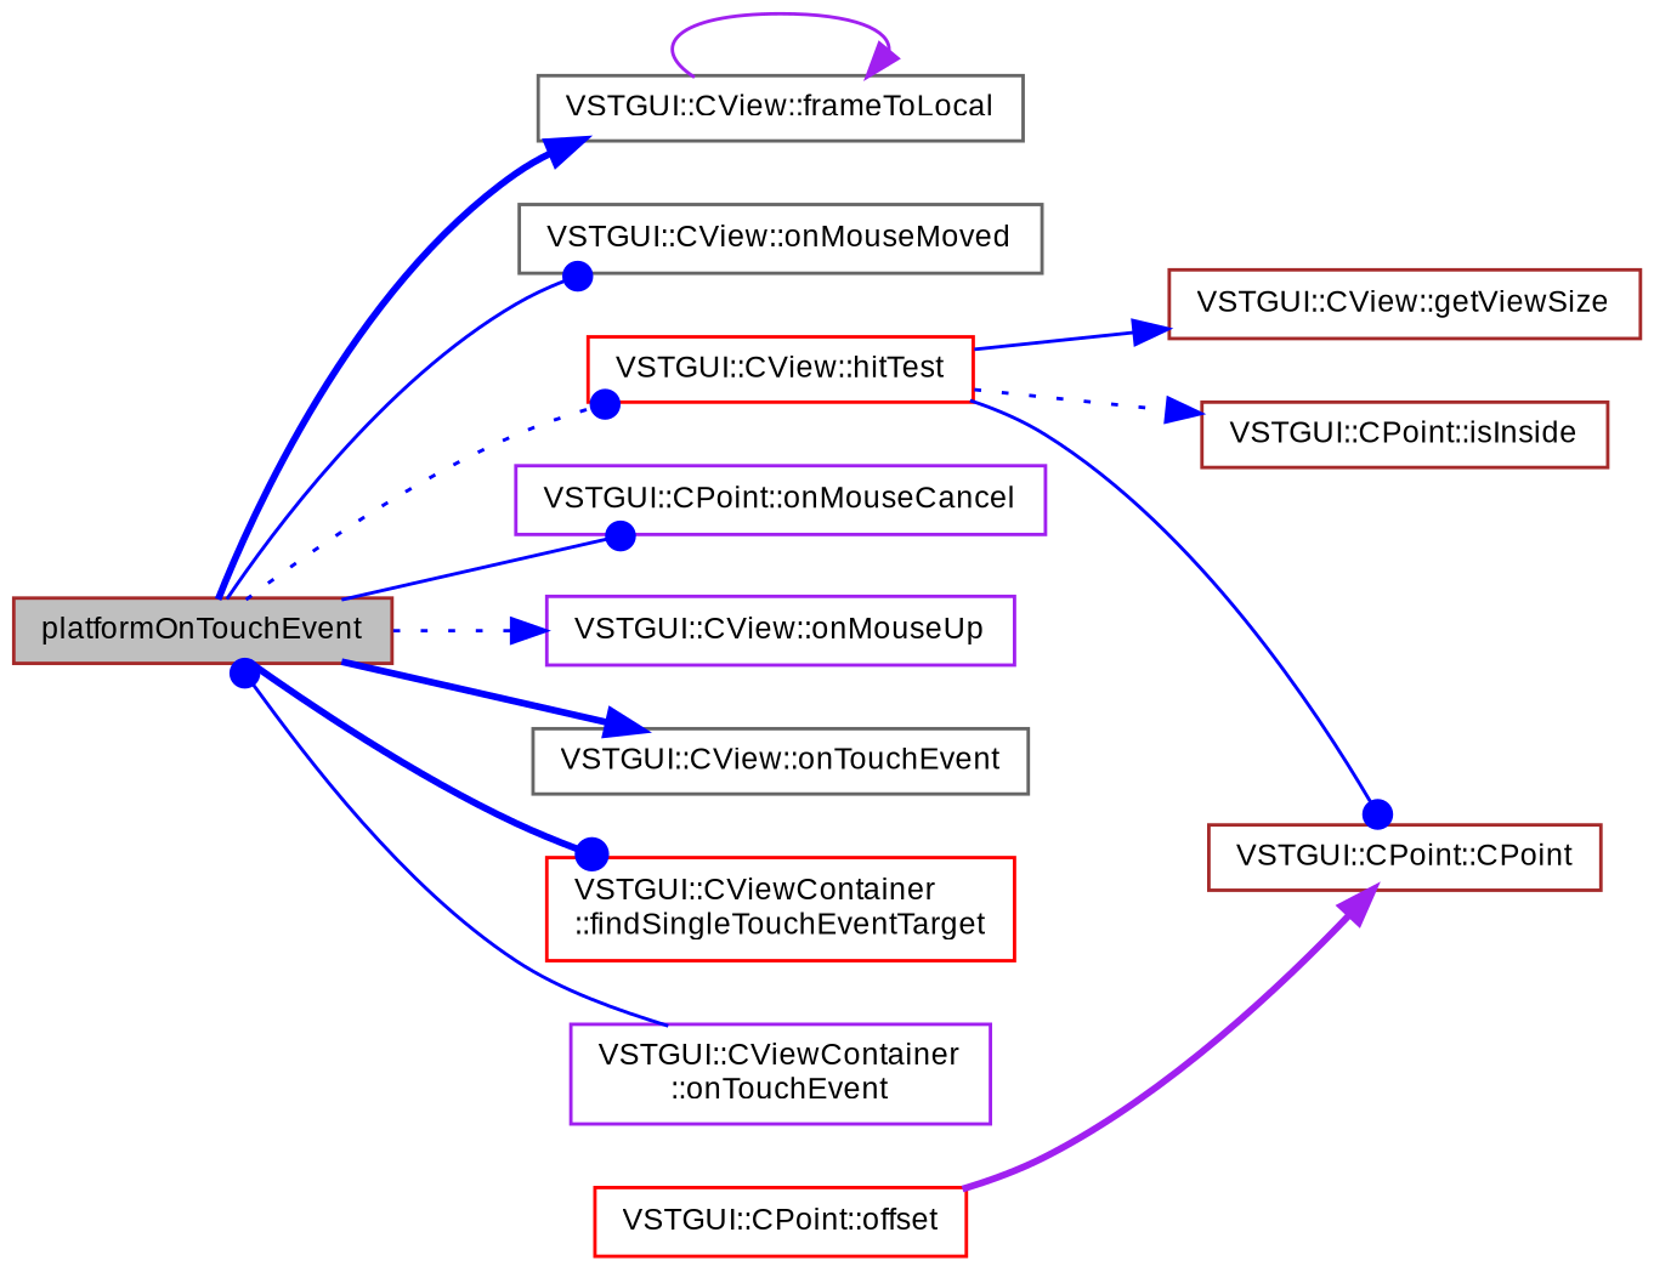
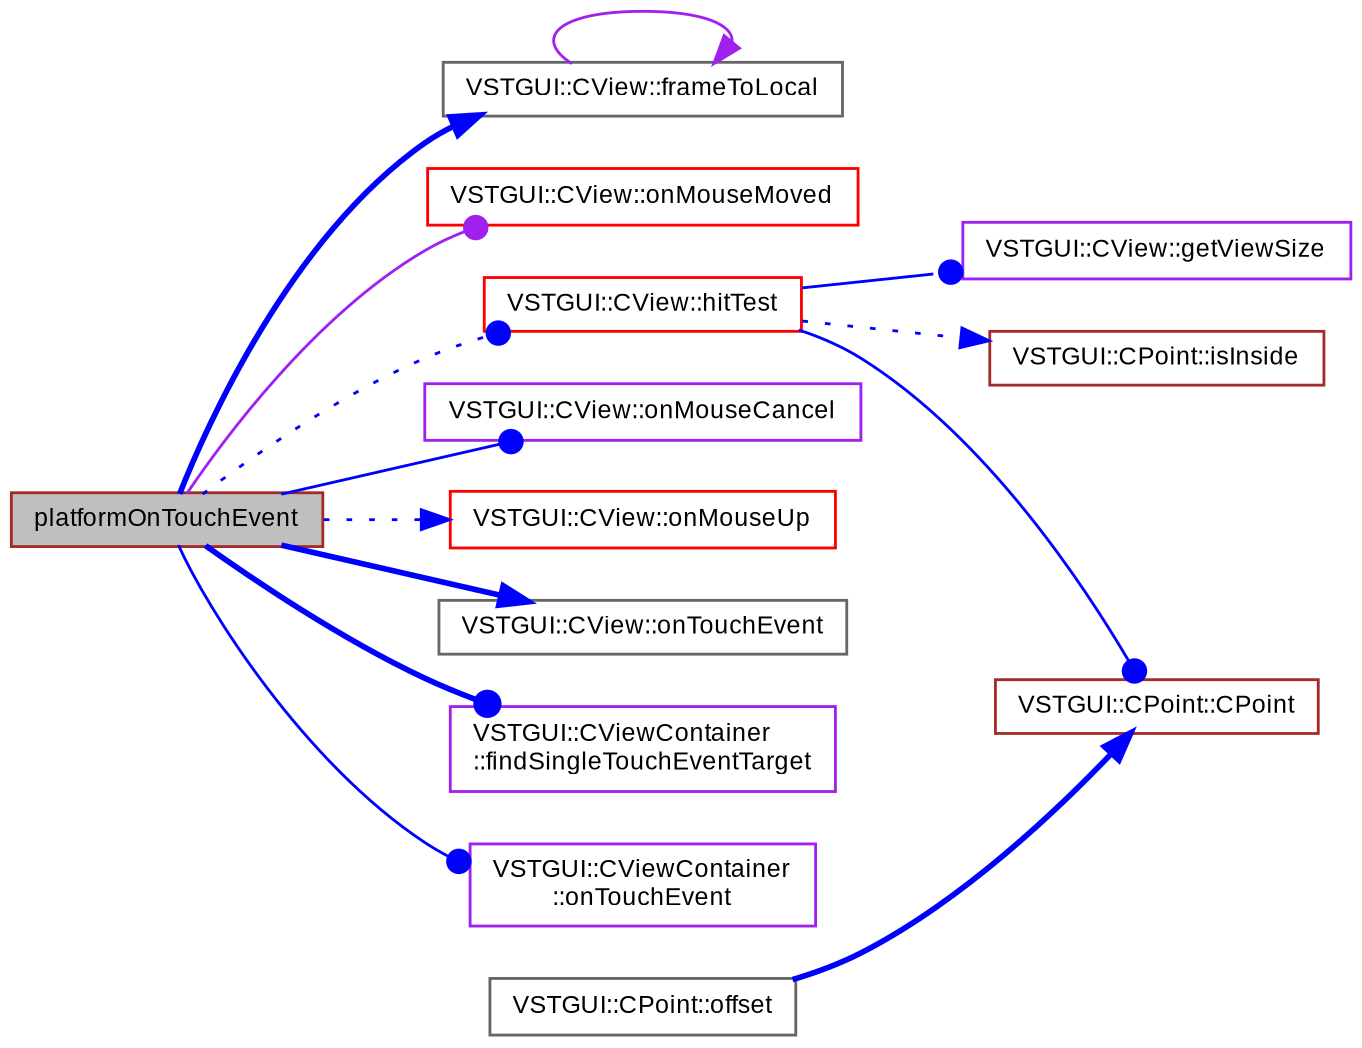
  digraph {
    fontname="Liberation Sans"
    rankdir=LR
    node [color=purple fontname="Liberation Sans" fontsize=9 shape=record]
    edge [arrowhead=normal color=blue fontname="Liberation Sans" fontsize=9 labelfontname=Arial labelfontsize=9 style=solid]
    n1 [color=brown fillcolor=grey75 fontcolor=black height=0.2 label=platformOnTouchEvent style=filled width=0.4]
    n2 [color=gray40 height=0.2 label="VSTGUI::CView::frameToLocal" width=0.4]
-   n3 [color=gray40 height=0.2 label="VSTGUI::CView::onMouseMoved" width=0.4]
+   n3 [color=red height=0.2 label="VSTGUI::CView::onMouseMoved" width=0.4]
    n4 [color=red height=0.2 label="VSTGUI::CView::hitTest" width=0.4]
-   n5 [height=0.2 label="VSTGUI::CPoint::onMouseCancel" width=0.4]
-   n6 [height=0.2 label="VSTGUI::CView::onMouseUp" width=0.4]
+   n5 [height=0.2 label="VSTGUI::CView::onMouseCancel" width=0.4]
+   n6 [color=red height=0.2 label="VSTGUI::CView::onMouseUp" width=0.4]
    n7 [color=gray40 height=0.2 label="VSTGUI::CView::onTouchEvent" width=0.4]
-   n8 [color=red height=0.2 label="VSTGUI::CViewContainer\l::findSingleTouchEventTarget" width=0.4]
+   n8 [height=0.2 label="VSTGUI::CViewContainer\l::findSingleTouchEventTarget" width=0.4]
    n9 [height=0.2 label="VSTGUI::CViewContainer\l::onTouchEvent" width=0.4]
-   n10 [color=brown height=0.2 label="VSTGUI::CView::getViewSize" width=0.4]
+   n10 [height=0.2 label="VSTGUI::CView::getViewSize" width=0.4]
    n11 [color=brown height=0.2 label="VSTGUI::CPoint::isInside" width=0.4]
    n12 [color=brown height=0.2 label="VSTGUI::CPoint::CPoint" width=0.4]
-   n13 [color=red height=0.2 label="VSTGUI::CPoint::offset" width=0.4]
+   n13 [color=gray40 height=0.2 label="VSTGUI::CPoint::offset" width=0.4]
    n1 -> n2 [style=bold]
-   n1 -> n3 [arrowhead=dot]
+   n1 -> n3 [arrowhead=dot color=purple]
    n1 -> n4 [arrowhead=dot style=dotted]
    n1 -> n5 [arrowhead=dot]
    n1 -> n6 [style=dotted]
    n1 -> n7 [style=bold]
    n1 -> n8 [arrowhead=dot style=bold]
-   n9 -> n1 [arrowhead=dot]
+   n1 -> n9 [arrowhead=dot]
    n2 -> n2 [color=purple]
-   n4 -> n10
+   n4 -> n10 [arrowhead=dot]
    n4 -> n11 [style=dotted]
    n4 -> n12 [arrowhead=dot]
-   n13 -> n12 [color=purple style=bold]
+   n13 -> n12 [style=bold]
  }
